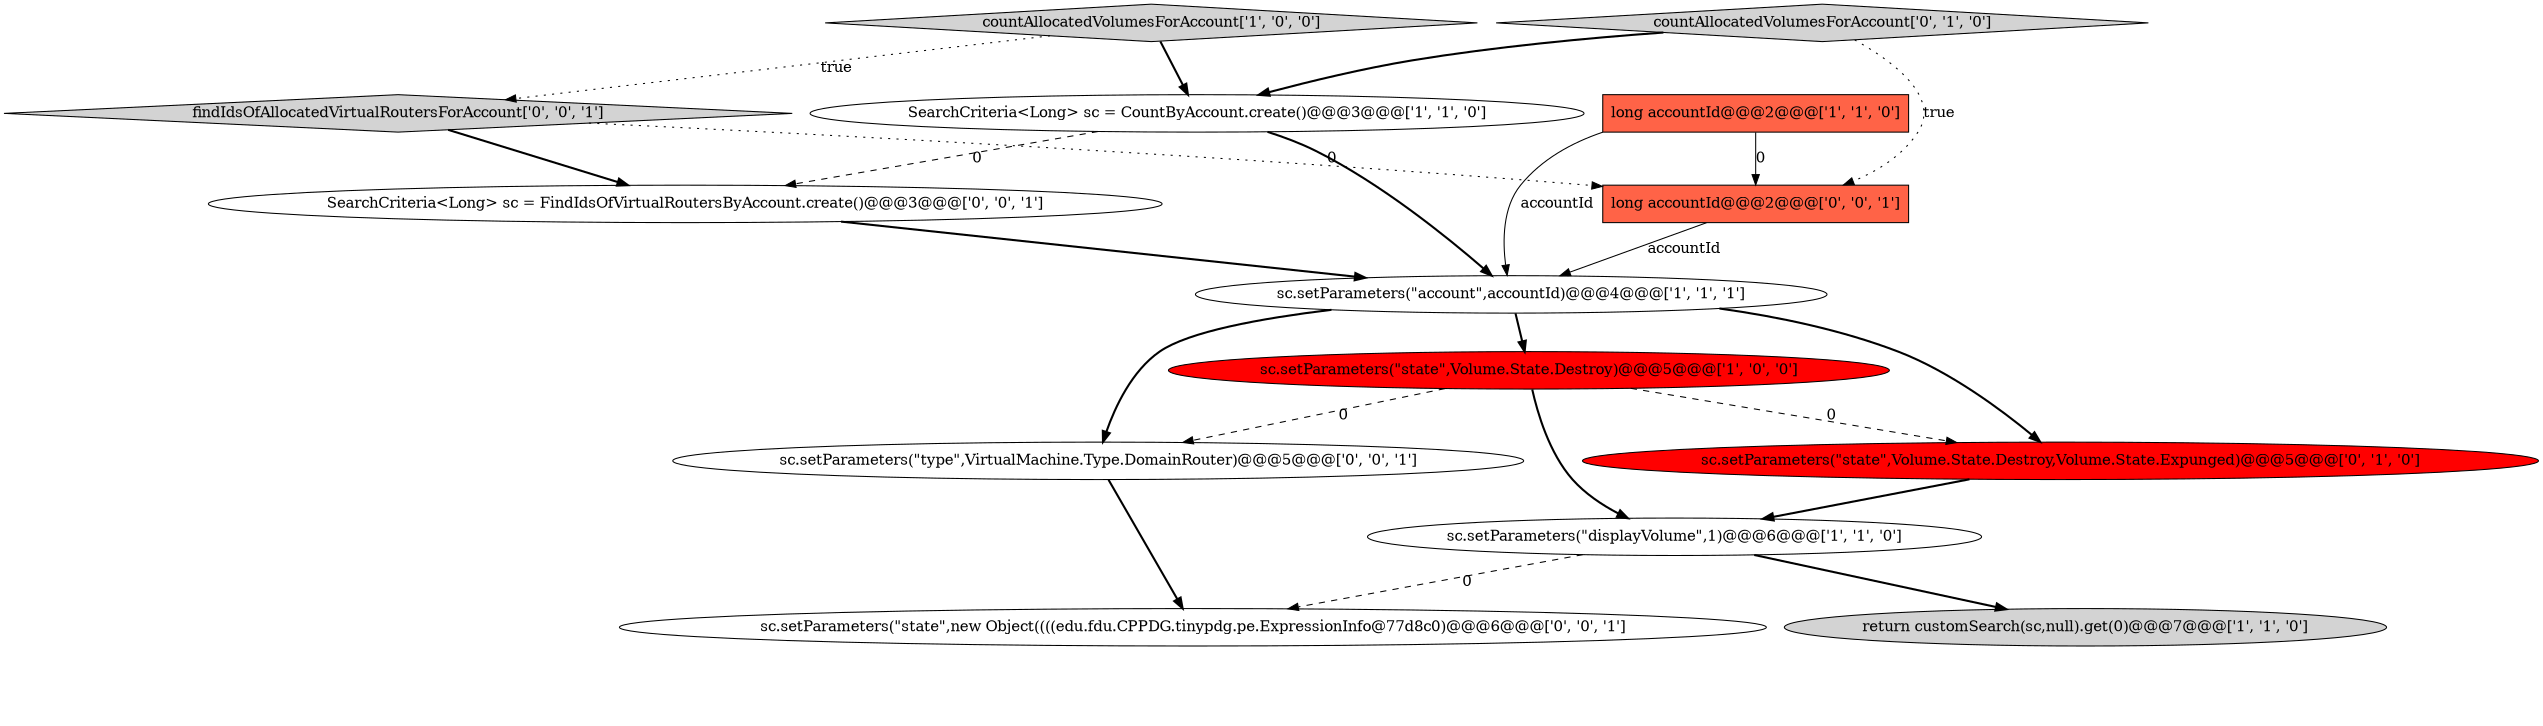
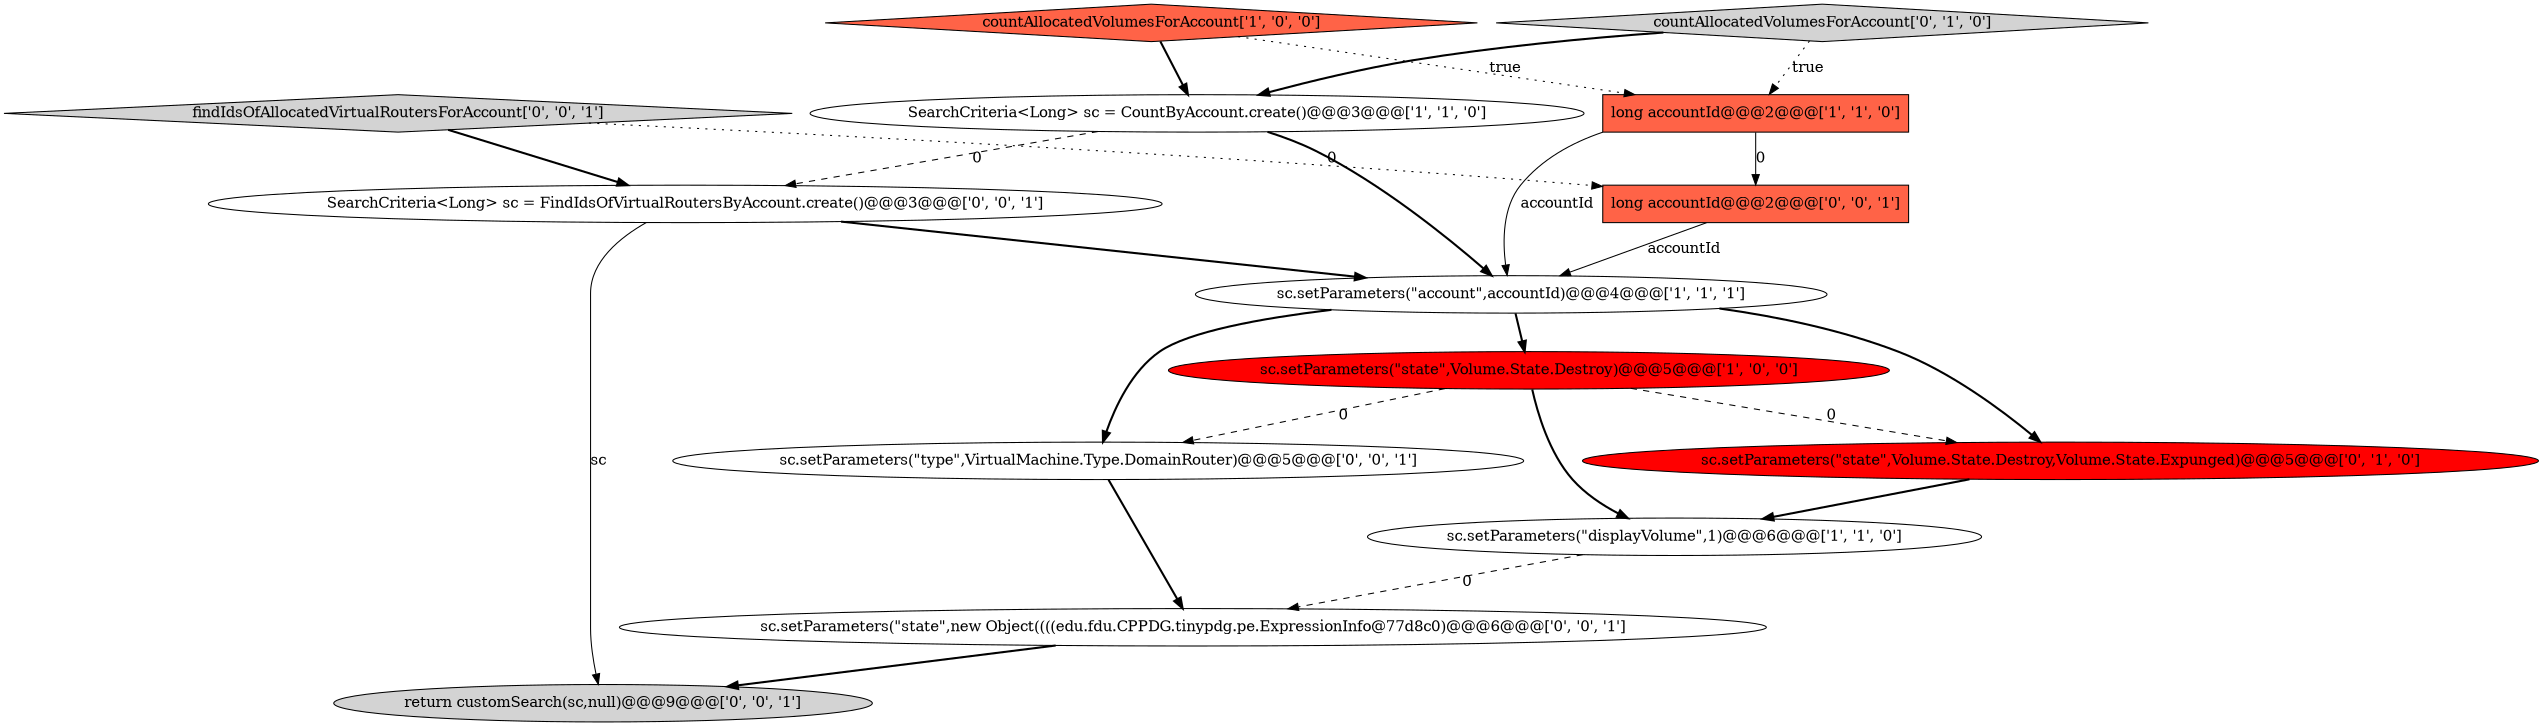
  digraph {
    node [fillcolor=white shape=ellipse style=filled]
    edge [style=bold]
    n1 [fillcolor=tomato label="long accountId@@@2@@@['0', '0', '1']" shape=box]
    n2 [label="sc.setParameters(\"account\",accountId)@@@4@@@['1', '1', '1']"]
    n3 [fillcolor=red label="sc.setParameters(\"state\",Volume.State.Destroy)@@@5@@@['1', '0', '0']"]
    n4 [label="sc.setParameters(\"type\",VirtualMachine.Type.DomainRouter)@@@5@@@['0', '0', '1']"]
    n5 [fillcolor=red label="sc.setParameters(\"state\",Volume.State.Destroy,Volume.State.Expunged)@@@5@@@['0', '1', '0']"]
    n6 [label="SearchCriteria<Long> sc = FindIdsOfVirtualRoutersByAccount.create()@@@3@@@['0', '0', '1']"]
-   n8 [fillcolor=lightgray label="countAllocatedVolumesForAccount['1', '0', '0']" shape=diamond]
+   n7 [fillcolor=lightgray label="return customSearch(sc,null)@@@9@@@['0', '0', '1']"]
+   n8 [fillcolor=tomato label="countAllocatedVolumesForAccount['1', '0', '0']" shape=diamond]
    n9 [label="SearchCriteria<Long> sc = CountByAccount.create()@@@3@@@['1', '1', '0']"]
    n10 [fillcolor=tomato label="long accountId@@@2@@@['1', '1', '0']" shape=box]
-   n11 [fillcolor=lightgray label="return customSearch(sc,null).get(0)@@@7@@@['1', '1', '0']"]
    n12 [label="sc.setParameters(\"displayVolume\",1)@@@6@@@['1', '1', '0']"]
    n13 [label="sc.setParameters(\"state\",new Object((((edu.fdu.CPPDG.tinypdg.pe.ExpressionInfo@77d8c0)@@@6@@@['0', '0', '1']"]
    n14 [fillcolor=lightgray label="findIdsOfAllocatedVirtualRoutersForAccount['0', '0', '1']" shape=diamond]
    n15 [fillcolor=lightgray label="countAllocatedVolumesForAccount['0', '1', '0']" shape=diamond]
    n1 -> n2 [label=accountId style=solid]
    n2 -> n3
    n2 -> n4
    n2 -> n5
    n3 -> n4 [label=0 style=dashed]
    n3 -> n5 [label=0 style=dashed]
    n3 -> n12
    n4 -> n13
    n5 -> n12
    n6 -> n2
+   n6 -> n7 [label=sc style=solid]
    n8 -> n9
-   n8 -> n14 [label=true style=dotted]
+   n8 -> n10 [label=true style=dotted]
    n9 -> n2
    n9 -> n6 [label=0 style=dashed]
    n10 -> n1 [label=0 style=solid]
    n10 -> n2 [label=accountId style=solid]
-   n12 -> n11
    n12 -> n13 [label=0 style=dashed]
+   n13 -> n7
    n14 -> n1 [label=0 style=dotted]
    n14 -> n6
    n15 -> n9
-   n15 -> n1 [label=true style=dotted]
+   n15 -> n10 [label=true style=dotted]
  }
